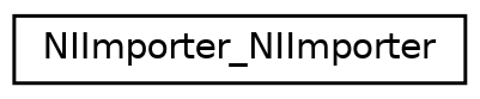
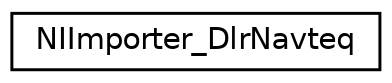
  digraph {
    rankdir=LR
-   n1 [color=black fillcolor=white fontname=Helvetica fontsize=10 height=0.2 label=NIImporter_NIImporter shape=record style=filled width=0.4]
+   n1 [color=black fillcolor=white fontname=Helvetica fontsize=10 height=0.2 label=NIImporter_DlrNavteq shape=record style=filled width=0.4]
  }
